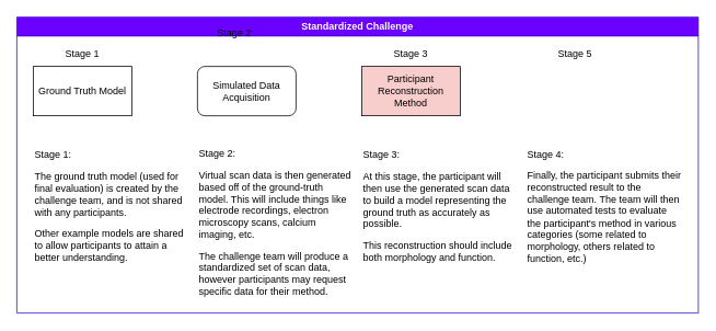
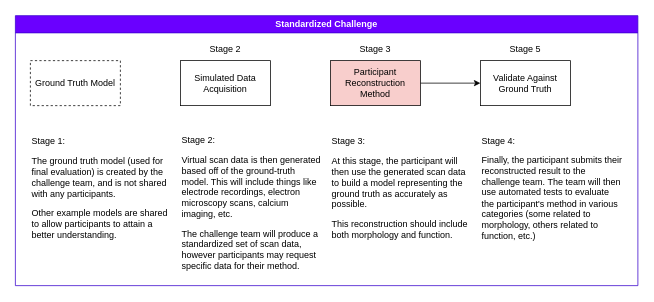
  <mxCell id="0" />
  <mxCell id="1" parent="0" />
  <mxCell id="2" value="Standardized Challenge" style="swimlane;whiteSpace=wrap;html=1;fillColor=#6a00ff;fontColor=#ffffff;strokeColor=#3700CC;" vertex="1" parent="1"><mxGeometry x="20" y="20" width="830" height="360" as="geometry" /></mxCell>
- <mxCell id="3" value="Ground Truth Model" style="rounded=0;whiteSpace=wrap;html=1;" vertex="1" parent="2"><mxGeometry x="20" y="60" width="120" height="60" as="geometry" /></mxCell>
- <mxCell id="4" value="Simulated Data Acquisition" style="whiteSpace=wrap;html=1;rounded=1;" vertex="1" parent="2"><mxGeometry x="220" y="60" width="120" height="60" as="geometry" /></mxCell>
+ <mxCell id="3" value="Ground Truth Model" style="rounded=0;whiteSpace=wrap;html=1;dashed=1;" vertex="1" parent="2"><mxGeometry x="20" y="60" width="120" height="60" as="geometry" /></mxCell>
+ <mxCell id="4" value="Simulated Data Acquisition" style="rounded=0;whiteSpace=wrap;html=1;" vertex="1" parent="2"><mxGeometry x="220" y="60" width="120" height="60" as="geometry" /></mxCell>
+ <mxCell id="5" style="edgeStyle=orthogonalEdgeStyle;rounded=0;orthogonalLoop=1;jettySize=auto;html=1;" edge="1" parent="2" source="6" target="7"><mxGeometry relative="1" as="geometry" /></mxCell>
  <mxCell id="6" value="Participant Reconstruction Method" style="rounded=0;whiteSpace=wrap;html=1;fillColor=#f8cecc;" vertex="1" parent="2"><mxGeometry x="420" y="60" width="120" height="60" as="geometry" /></mxCell>
+ <mxCell id="7" value="Validate Against Ground Truth" style="rounded=0;whiteSpace=wrap;html=1;" vertex="1" parent="2"><mxGeometry x="620" y="60" width="120" height="60" as="geometry" /></mxCell>
  <mxCell id="8" value="&lt;p style=&quot;&quot;&gt;Stage 1:&lt;/p&gt;&lt;p style=&quot;&quot;&gt;The ground truth model (used for final evaluation) is created by the challenge team, and is not shared with any participants.&lt;/p&gt;&lt;p style=&quot;&quot;&gt;Other example models are shared to allow participants to attain a better understanding.&amp;nbsp;&lt;/p&gt;" style="text;html=1;strokeColor=none;fillColor=none;align=left;verticalAlign=middle;whiteSpace=wrap;rounded=0;" vertex="1" parent="2"><mxGeometry x="20" y="160" width="190" height="140" as="geometry" /></mxCell>
  <mxCell id="9" value="&lt;p style=&quot;&quot;&gt;Stage 2:&lt;/p&gt;&lt;p style=&quot;&quot;&gt;Virtual scan data is then generated based off of the ground-truth model. This will include things like electrode recordings, electron microscopy scans, calcium imaging, etc.&amp;nbsp;&lt;/p&gt;&lt;p style=&quot;&quot;&gt;The challenge team will produce a standardized set of scan data, however participants may request specific data for their method.&lt;/p&gt;" style="text;html=1;strokeColor=none;fillColor=none;align=left;verticalAlign=middle;whiteSpace=wrap;rounded=0;" vertex="1" parent="2"><mxGeometry x="220" y="160" width="190" height="180" as="geometry" /></mxCell>
  <mxCell id="10" value="&lt;p style=&quot;&quot;&gt;Stage 3:&lt;/p&gt;&lt;p style=&quot;&quot;&gt;At this stage, the participant will then use the generated scan data to build a model representing the ground truth as accurately as possible.&lt;/p&gt;&lt;p style=&quot;&quot;&gt;This reconstruction should include both morphology and function.&lt;/p&gt;" style="text;html=1;strokeColor=none;fillColor=none;align=left;verticalAlign=middle;whiteSpace=wrap;rounded=0;" vertex="1" parent="2"><mxGeometry x="420" y="160" width="190" height="140" as="geometry" /></mxCell>
  <mxCell id="11" value="&lt;p style=&quot;&quot;&gt;Stage 4:&lt;/p&gt;&lt;p style=&quot;&quot;&gt;Finally, the participant submits their reconstructed result to the challenge team. The team will then use automated tests to evaluate the participant's method in various categories (some related to morphology, others related to function, etc.)&lt;/p&gt;" style="text;html=1;strokeColor=none;fillColor=none;align=left;verticalAlign=middle;whiteSpace=wrap;rounded=0;" vertex="1" parent="2"><mxGeometry x="620" y="160" width="190" height="140" as="geometry" /></mxCell>
- <mxCell id="12" value="Stage 1" style="text;html=1;strokeColor=none;fillColor=none;align=center;verticalAlign=middle;whiteSpace=wrap;rounded=0;" vertex="1" parent="2"><mxGeometry x="50" y="30" width="60" height="30" as="geometry" /></mxCell>
- <mxCell id="13" value="Stage 2" style="text;html=1;strokeColor=none;fillColor=none;align=center;verticalAlign=middle;whiteSpace=wrap;rounded=0;" vertex="1" parent="2"><mxGeometry x="235" y="5" width="60" height="30" as="geometry" /></mxCell>
+ <mxCell id="13" value="Stage 2" style="text;html=1;strokeColor=none;fillColor=none;align=center;verticalAlign=middle;whiteSpace=wrap;rounded=0;" vertex="1" parent="2"><mxGeometry x="250" y="30" width="60" height="30" as="geometry" /></mxCell>
  <mxCell id="14" value="Stage 3" style="text;html=1;strokeColor=none;fillColor=none;align=center;verticalAlign=middle;whiteSpace=wrap;rounded=0;" vertex="1" parent="2"><mxGeometry x="450" y="30" width="60" height="30" as="geometry" /></mxCell>
  <mxCell id="15" value="Stage 5" style="text;html=1;strokeColor=none;fillColor=none;align=center;verticalAlign=middle;whiteSpace=wrap;rounded=0;" vertex="1" parent="2"><mxGeometry x="650" y="30" width="60" height="30" as="geometry" /></mxCell>
